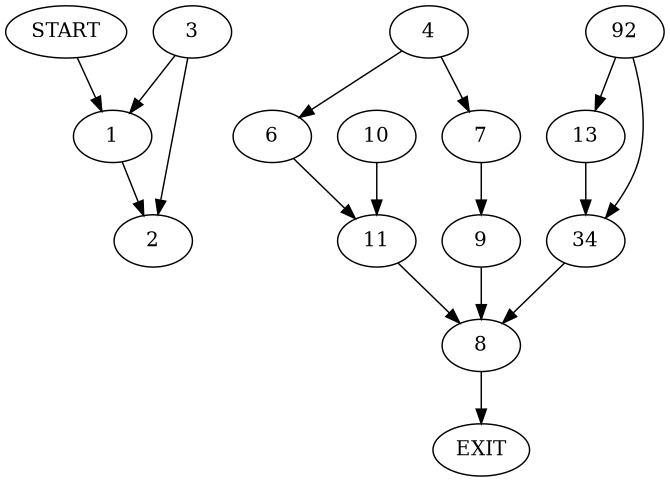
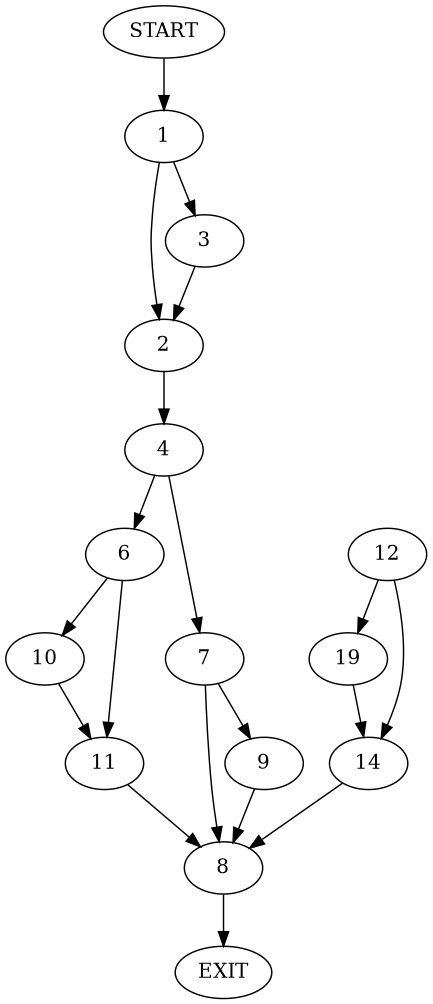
  digraph {
    n1 [label=START]
    1
    2
    3
    n5 [label=EXIT]
    4
    6
    7
    10
    11
    8
    9
-   12 [label=92]
-   13
-   14 [label=34]
+   12
+   13 [label=19]
+   14
    n1 -> 1
    1 -> 2
-   3 -> 1
+   1 -> 3
+   2 -> 4
    3 -> 2
    4 -> 6
    4 -> 7
+   6 -> 10
    6 -> 11
+   7 -> 8
    7 -> 9
    10 -> 11
    11 -> 8
    8 -> n5
    9 -> 8
    12 -> 13
    12 -> 14
    13 -> 14
    14 -> 8
  }
